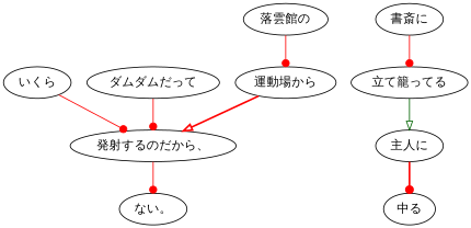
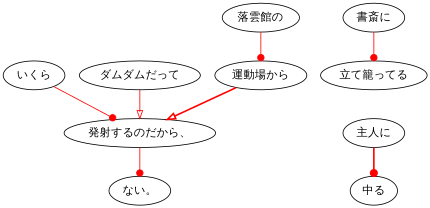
  digraph {
    fontname="EB Garamond"
    node [fontname="EB Garamond"]
    edge [arrowhead=dot color=red fontname="EB Garamond" style=solid]
    n1 [label="いくら"]
    n2 [label="発射するのだから、"]
    n3 [label="ない。"]
    n4 [label="ダムダムだって"]
    n5 [label="落雲館の"]
    n6 [label="運動場から"]
    n7 [label="書斎に"]
    n8 [label="立て籠ってる"]
    n9 [label="主人に"]
    n10 [label="中る"]
    n1 -> n2
    n2 -> n3
-   n4 -> n2
+   n4 -> n2 [arrowhead=onormal]
    n5 -> n6
    n6 -> n2 [arrowhead=onormal style=bold]
    n7 -> n8
-   n8 -> n9 [arrowhead=onormal color=darkgreen]
    n9 -> n10 [style=bold]
  }
